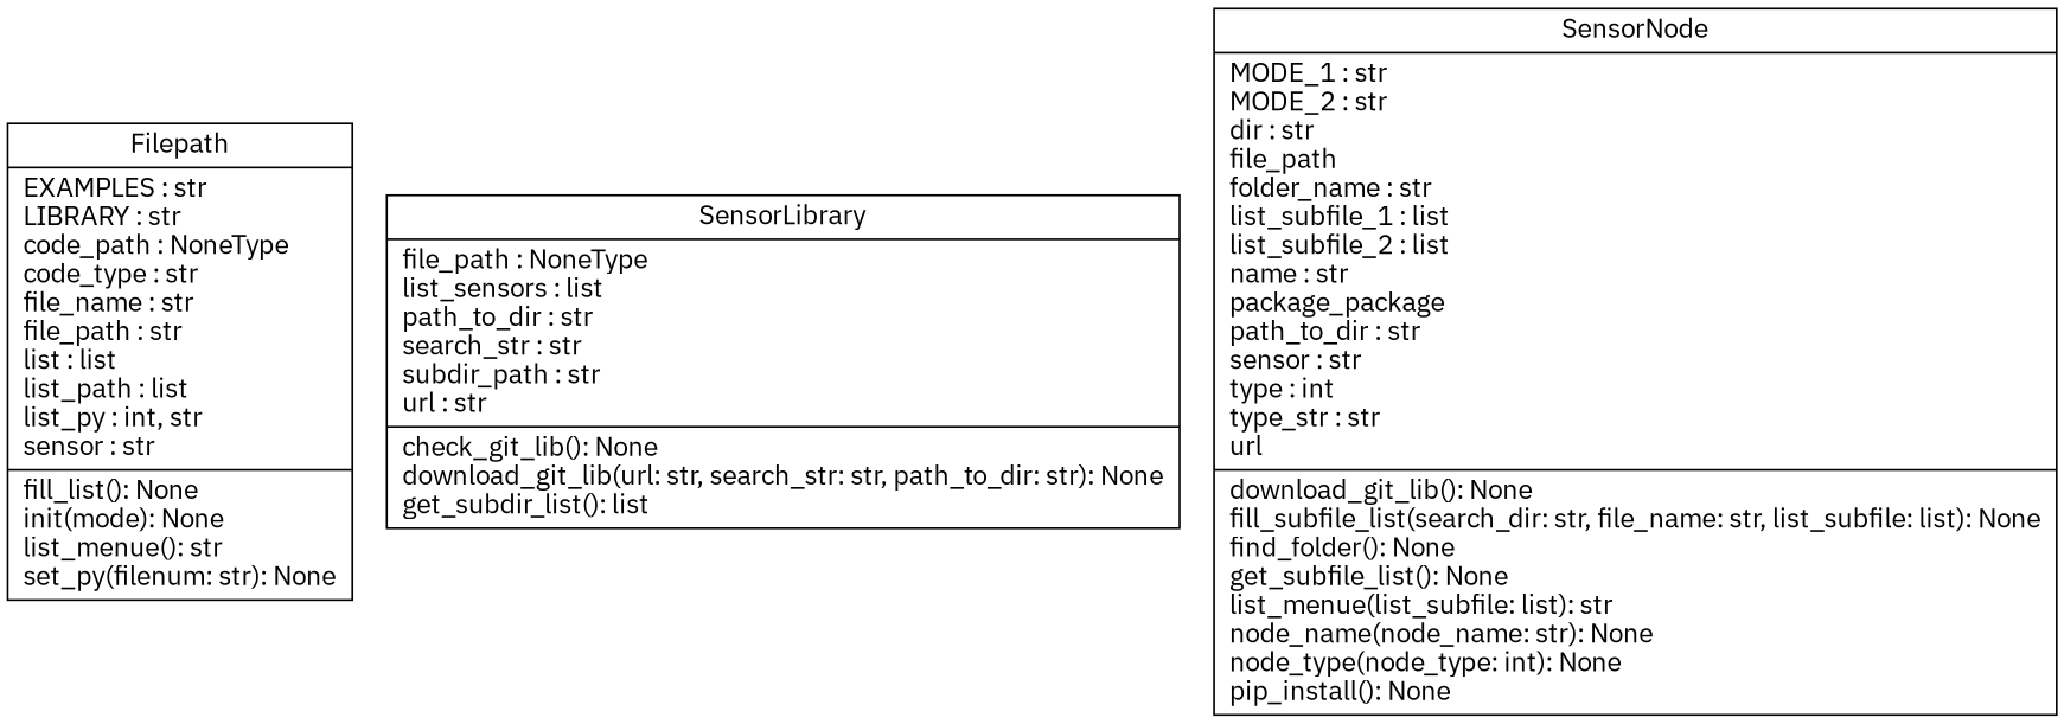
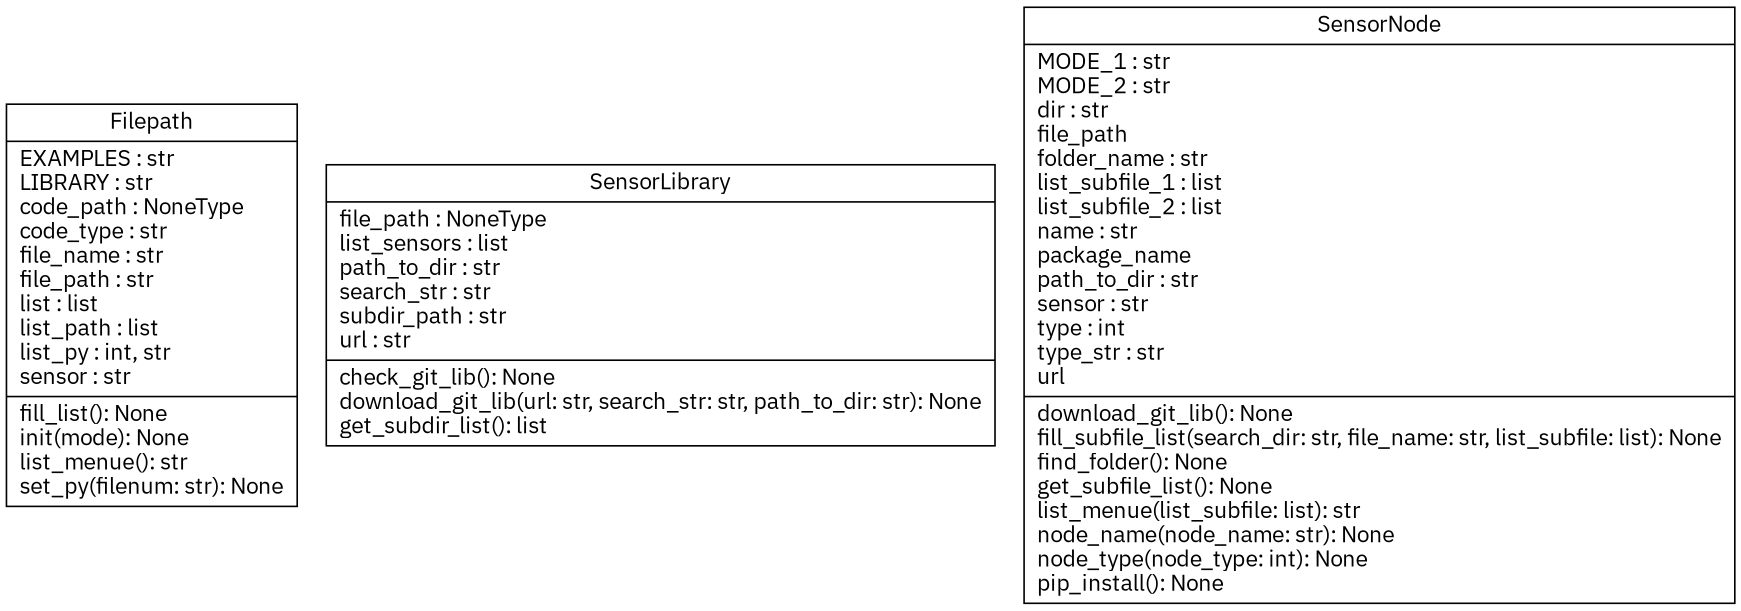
  digraph {
    rankdir=BT
    fontname="IBM Plex Sans"
    node [color=black fontcolor=black shape=record style=solid fontname="IBM Plex Sans"]
    n1 [label="{Filepath|EXAMPLES : str\lLIBRARY : str\lcode_path : NoneType\lcode_type : str\lfile_name : str\lfile_path : str\llist : list\llist_path : list\llist_py : int, str\lsensor : str\l|fill_list(): None\linit(mode): None\llist_menue(): str\lset_py(filenum: str): None\l}"]
    n2 [label="{SensorLibrary|file_path : NoneType\llist_sensors : list\lpath_to_dir : str\lsearch_str : str\lsubdir_path : str\lurl : str\l|check_git_lib(): None\ldownload_git_lib(url: str, search_str: str, path_to_dir: str): None\lget_subdir_list(): list\l}"]
-   n3 [label="{SensorNode|MODE_1 : str\lMODE_2 : str\ldir : str\lfile_path\lfolder_name : str\llist_subfile_1 : list\llist_subfile_2 : list\lname : str\lpackage_package\lpath_to_dir : str\lsensor : str\ltype : int\ltype_str : str\lurl\l|download_git_lib(): None\lfill_subfile_list(search_dir: str, file_name: str, list_subfile: list): None\lfind_folder(): None\lget_subfile_list(): None\llist_menue(list_subfile: list): str\lnode_name(node_name: str): None\lnode_type(node_type: int): None\lpip_install(): None\l}"]
+   n3 [label="{SensorNode|MODE_1 : str\lMODE_2 : str\ldir : str\lfile_path\lfolder_name : str\llist_subfile_1 : list\llist_subfile_2 : list\lname : str\lpackage_name\lpath_to_dir : str\lsensor : str\ltype : int\ltype_str : str\lurl\l|download_git_lib(): None\lfill_subfile_list(search_dir: str, file_name: str, list_subfile: list): None\lfind_folder(): None\lget_subfile_list(): None\llist_menue(list_subfile: list): str\lnode_name(node_name: str): None\lnode_type(node_type: int): None\lpip_install(): None\l}"]
  }
